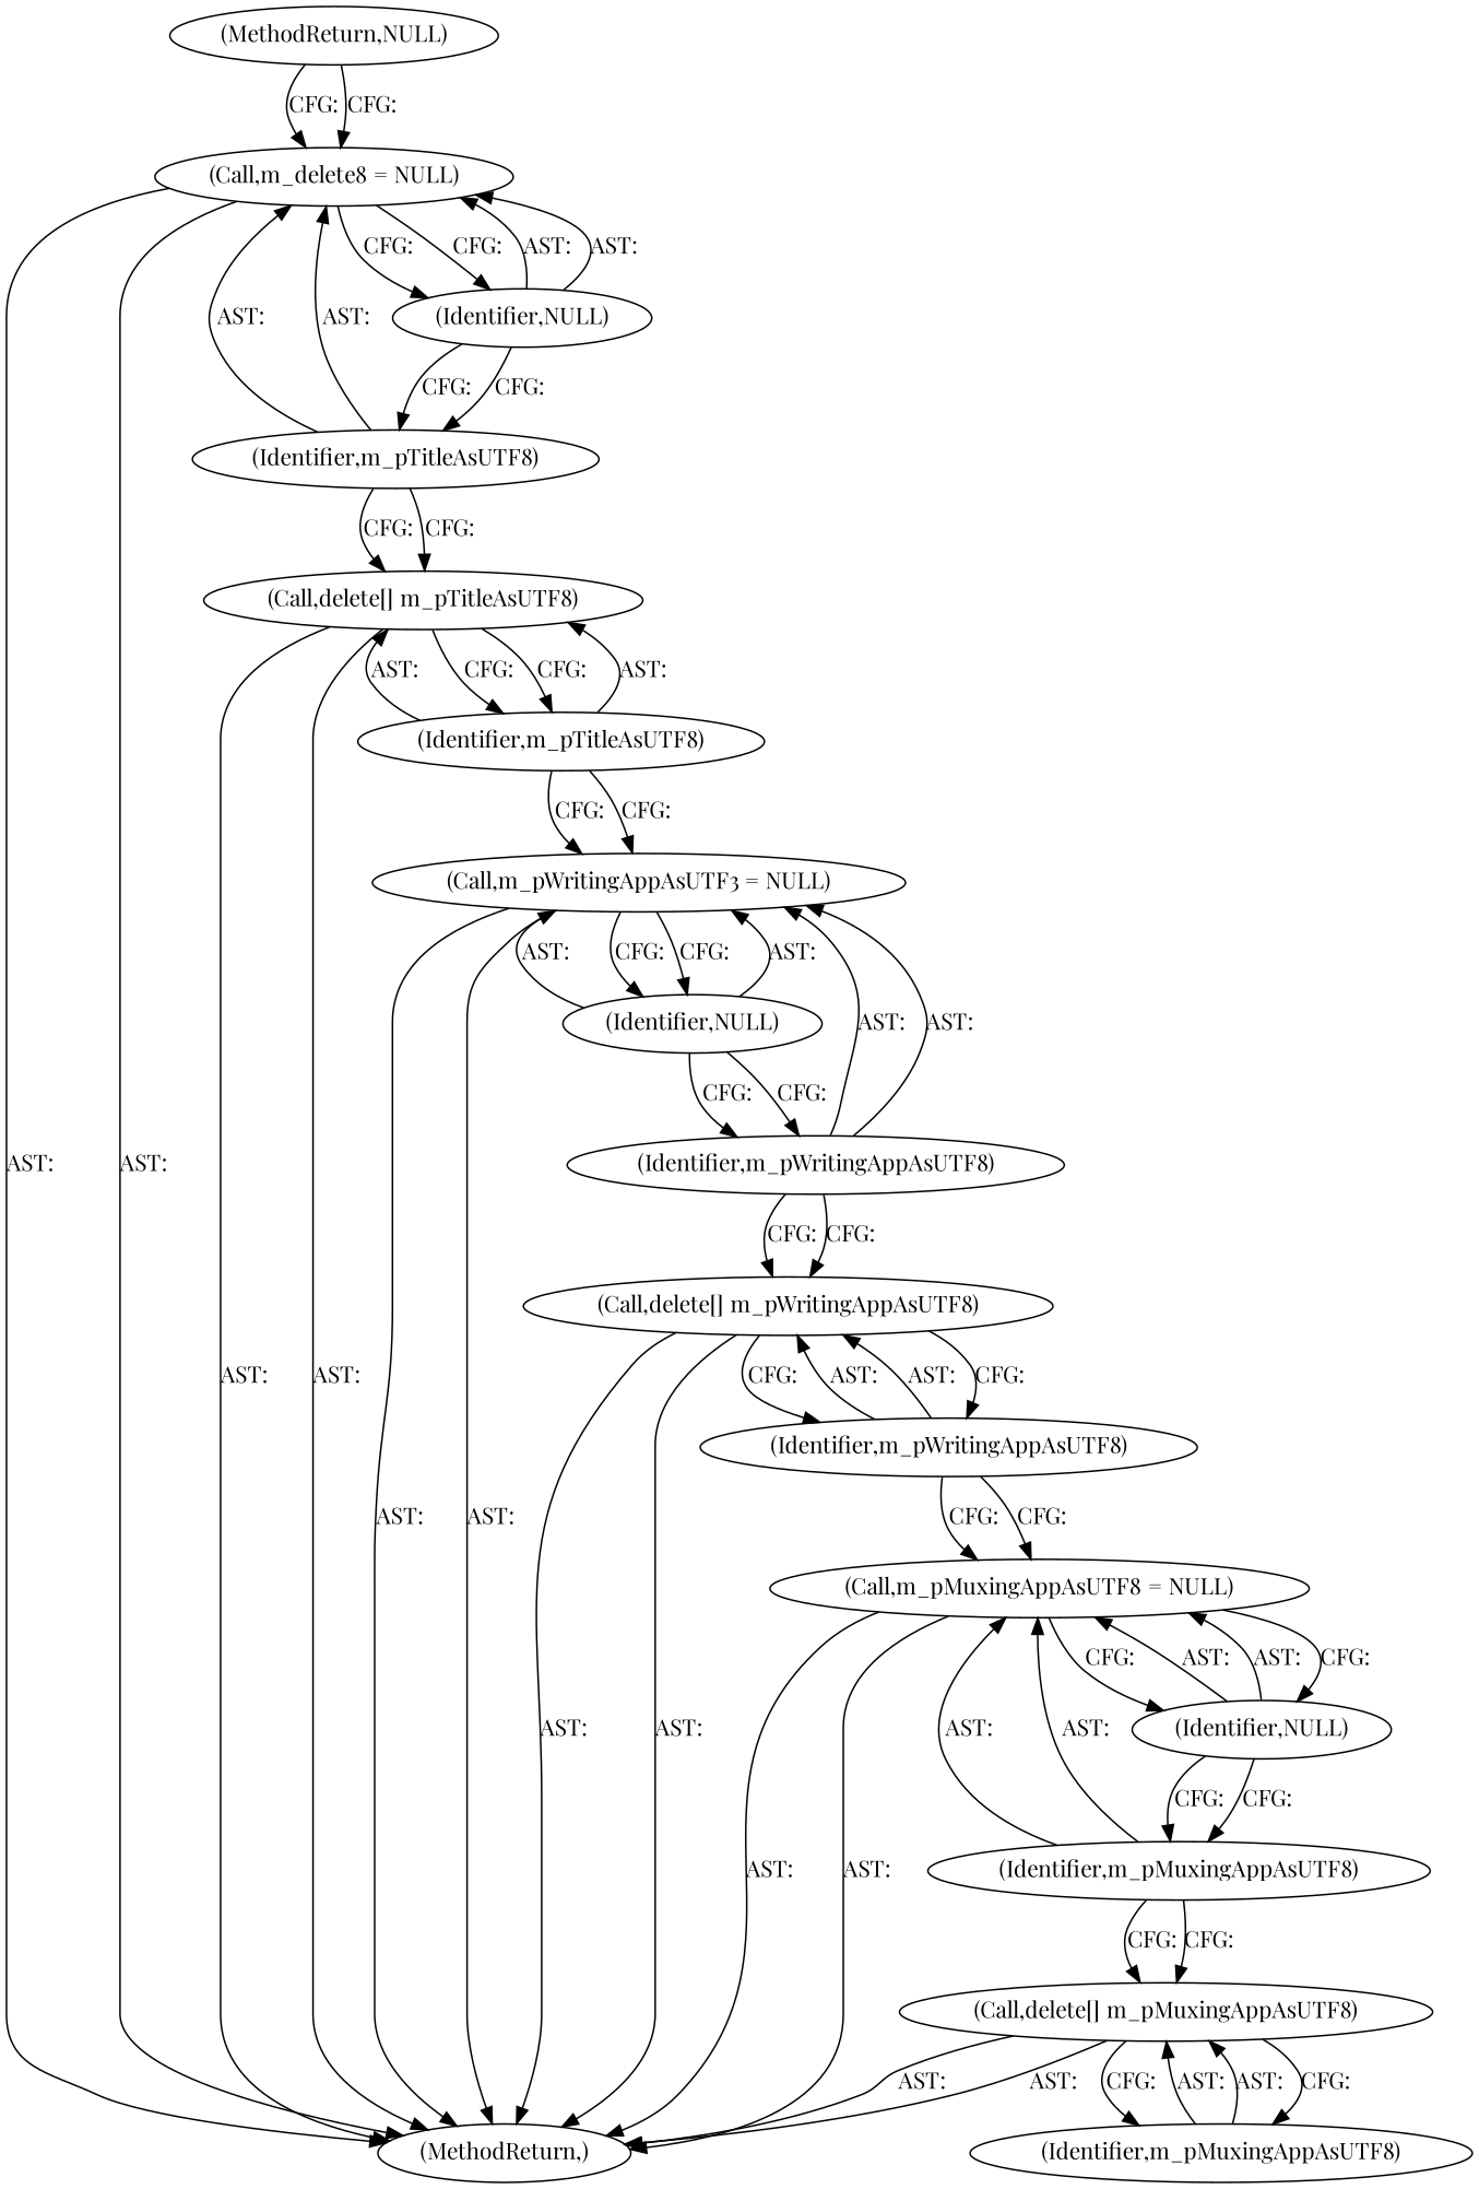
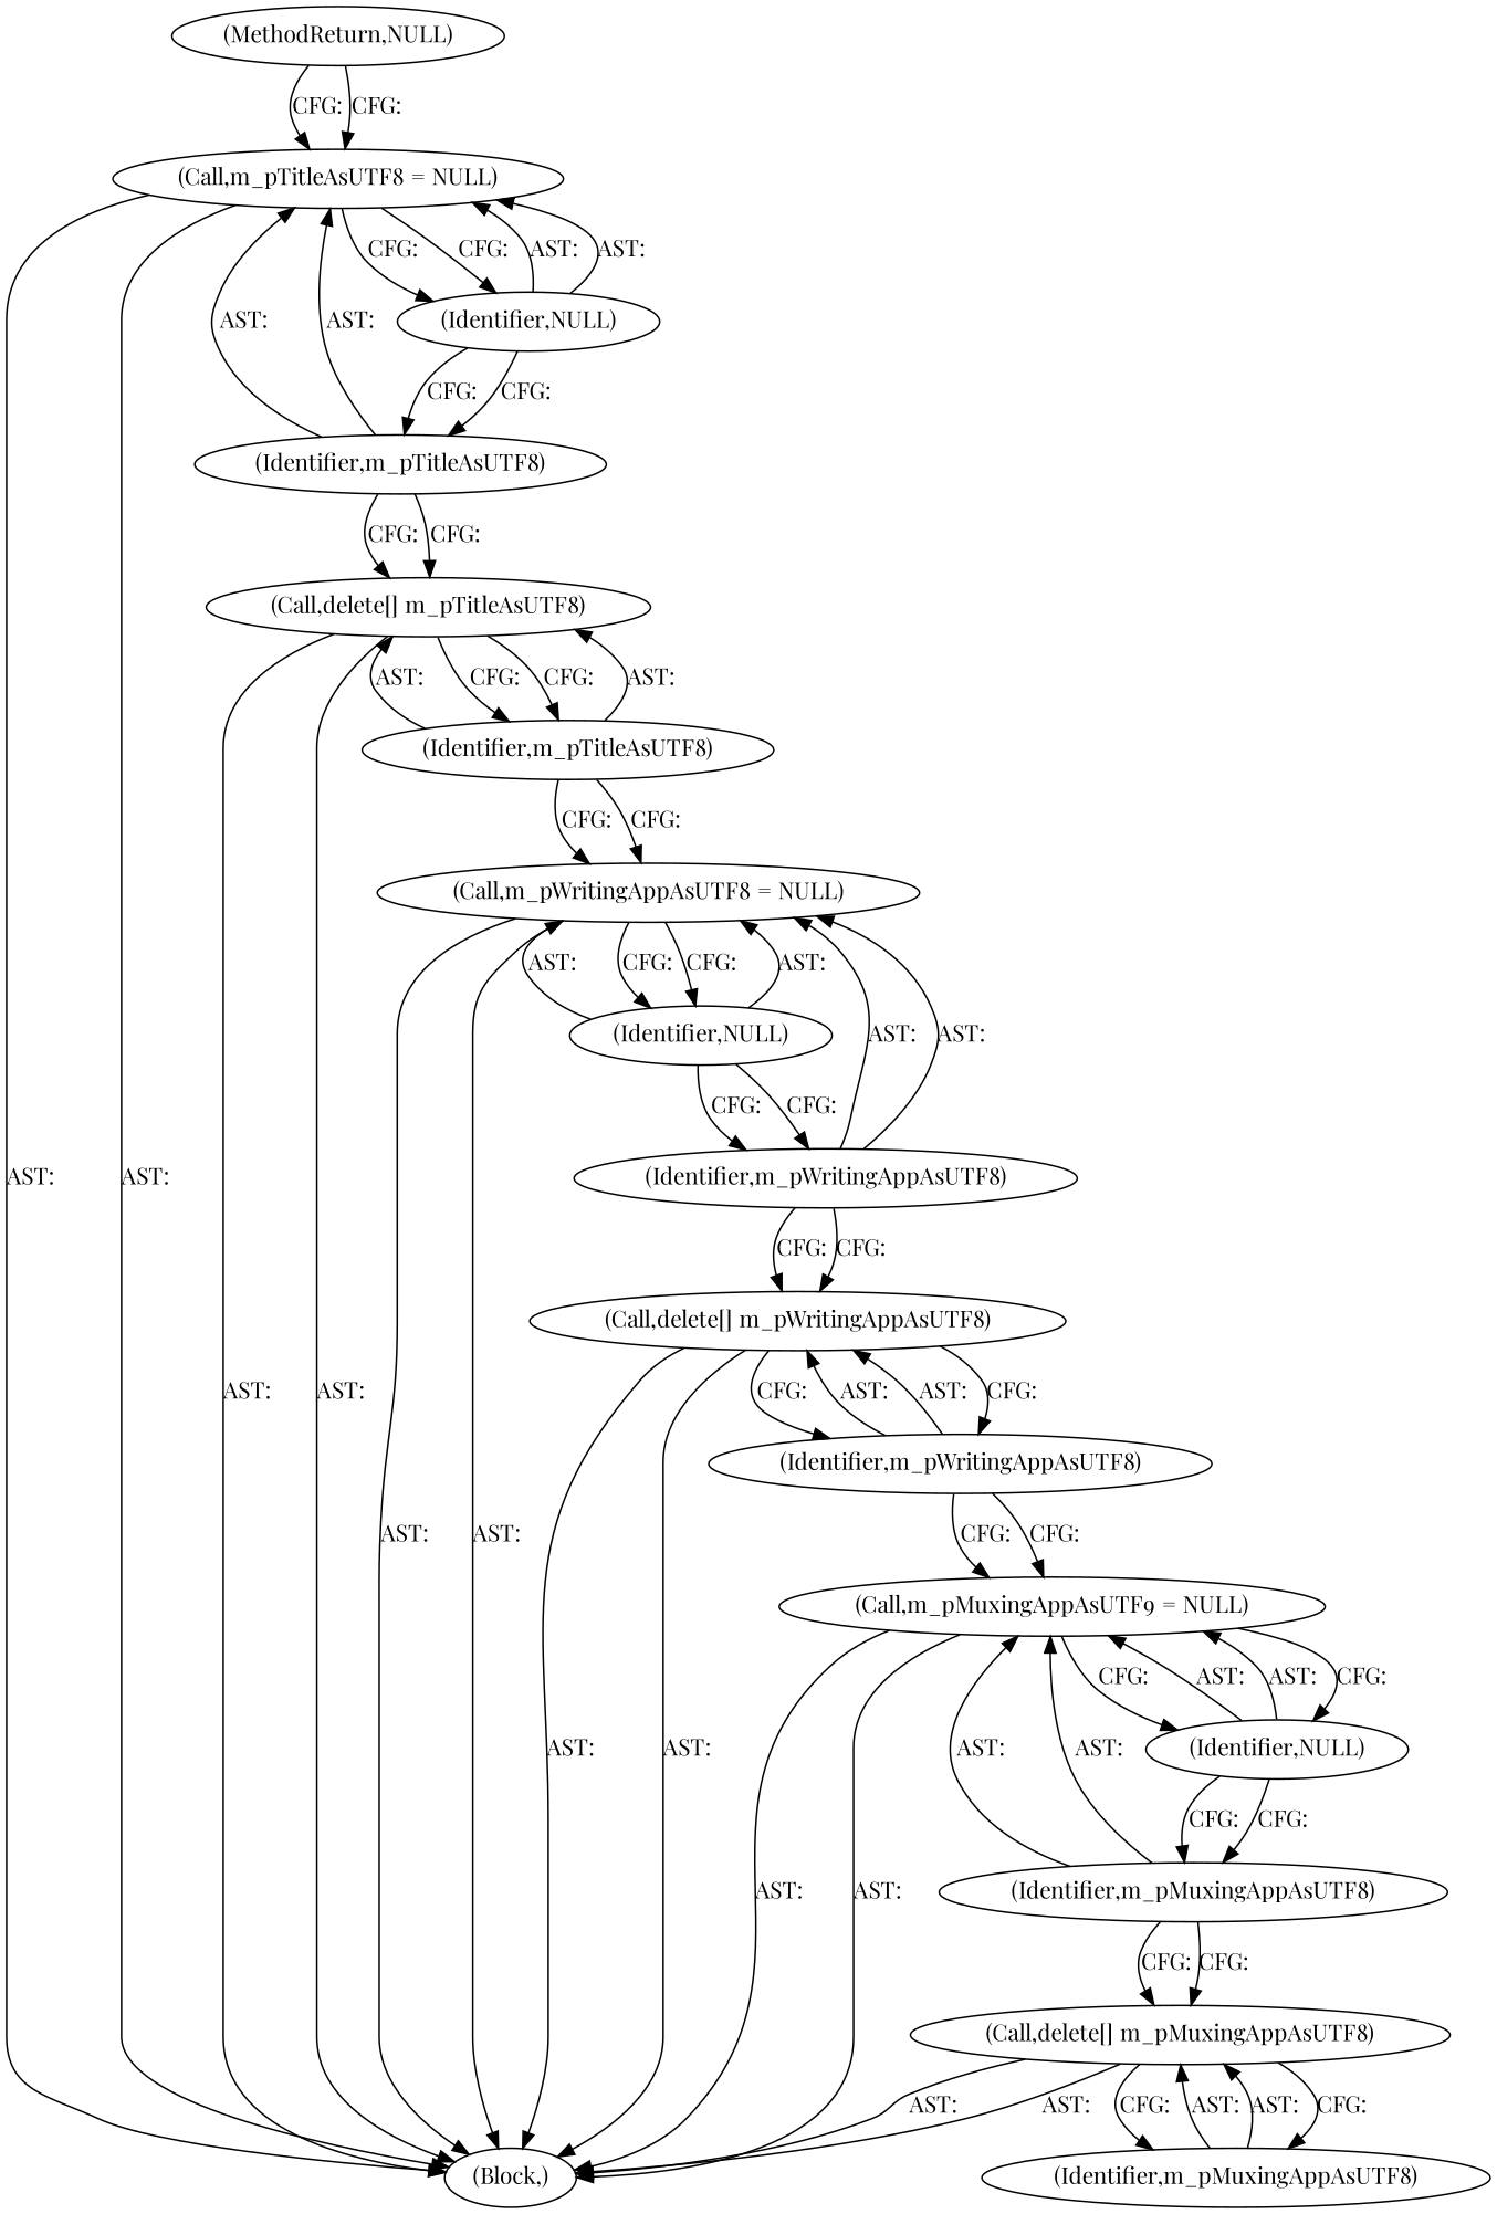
  digraph {
    fontname="Playfair Display"
    node [fontname="Playfair Display"]
    edge [fontname="Playfair Display"]
    n1 [label="(MethodReturn,NULL)"]
-   n2 [label="(Call,m_delete8 = NULL)"]
-   n3 [label="(MethodReturn,)"]
+   n2 [label="(Call,m_pTitleAsUTF8 = NULL)"]
+   n3 [label="(Block,)"]
    n4 [label="(Identifier,NULL)"]
    n5 [label="(Identifier,m_pMuxingAppAsUTF8)"]
    n6 [label="(Call,delete[] m_pMuxingAppAsUTF8)"]
    n7 [label="(Identifier,NULL)"]
-   n8 [label="(Call,m_pMuxingAppAsUTF8 = NULL)"]
+   n8 [label="(Call,m_pMuxingAppAsUTF9 = NULL)"]
    n9 [label="(Identifier,m_pMuxingAppAsUTF8)"]
    n10 [label="(Identifier,m_pWritingAppAsUTF8)"]
    n11 [label="(Call,delete[] m_pWritingAppAsUTF8)"]
    n12 [label="(Identifier,NULL)"]
-   n13 [label="(Call,m_pWritingAppAsUTF3 = NULL)"]
+   n13 [label="(Call,m_pWritingAppAsUTF8 = NULL)"]
    n14 [label="(Identifier,m_pWritingAppAsUTF8)"]
    n15 [label="(Identifier,m_pTitleAsUTF8)"]
    n16 [label="(Call,delete[] m_pTitleAsUTF8)"]
    n17 [label="(Identifier,m_pTitleAsUTF8)"]
    n1 -> n2 [label="CFG: "]
    n1 -> n2 [label="CFG: "]
    n2 -> n3 [label="AST: "]
    n2 -> n3 [label="AST: "]
    n2 -> n4 [label="CFG: "]
    n2 -> n4 [label="CFG: "]
    n4 -> n2 [label="AST: "]
    n4 -> n2 [label="AST: "]
    n4 -> n17 [label="CFG: "]
    n4 -> n17 [label="CFG: "]
    n5 -> n6 [label="AST: "]
    n5 -> n6 [label="AST: "]
    n6 -> n3 [label="AST: "]
    n6 -> n3 [label="AST: "]
    n6 -> n5 [label="CFG: "]
    n6 -> n5 [label="CFG: "]
    n7 -> n8 [label="AST: "]
    n7 -> n8 [label="AST: "]
    n7 -> n9 [label="CFG: "]
    n7 -> n9 [label="CFG: "]
    n8 -> n3 [label="AST: "]
    n8 -> n3 [label="AST: "]
    n8 -> n7 [label="CFG: "]
    n8 -> n7 [label="CFG: "]
    n9 -> n6 [label="CFG: "]
    n9 -> n6 [label="CFG: "]
    n9 -> n8 [label="AST: "]
    n9 -> n8 [label="AST: "]
    n10 -> n8 [label="CFG: "]
    n10 -> n8 [label="CFG: "]
    n10 -> n11 [label="AST: "]
    n10 -> n11 [label="AST: "]
    n11 -> n3 [label="AST: "]
    n11 -> n3 [label="AST: "]
    n11 -> n10 [label="CFG: "]
    n11 -> n10 [label="CFG: "]
    n12 -> n13 [label="AST: "]
    n12 -> n13 [label="AST: "]
    n12 -> n14 [label="CFG: "]
    n12 -> n14 [label="CFG: "]
    n13 -> n3 [label="AST: "]
    n13 -> n3 [label="AST: "]
    n13 -> n12 [label="CFG: "]
    n13 -> n12 [label="CFG: "]
    n14 -> n11 [label="CFG: "]
    n14 -> n11 [label="CFG: "]
    n14 -> n13 [label="AST: "]
    n14 -> n13 [label="AST: "]
    n15 -> n13 [label="CFG: "]
    n15 -> n13 [label="CFG: "]
    n15 -> n16 [label="AST: "]
    n15 -> n16 [label="AST: "]
    n16 -> n3 [label="AST: "]
    n16 -> n3 [label="AST: "]
    n16 -> n15 [label="CFG: "]
    n16 -> n15 [label="CFG: "]
    n17 -> n2 [label="AST: "]
    n17 -> n2 [label="AST: "]
    n17 -> n16 [label="CFG: "]
    n17 -> n16 [label="CFG: "]
  }
